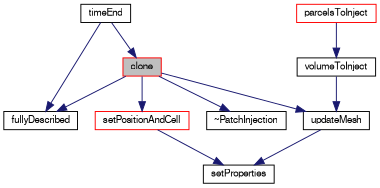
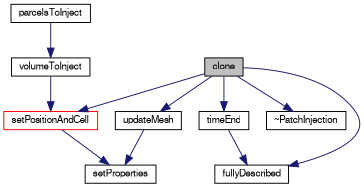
  digraph {
    rankdir=TB
    node [color=black fontname=FreeSans fontsize=10 shape=record]
    edge [color=midnightblue fontname=FreeSans fontsize=10 labelfontname=FreeSans labelfontsize=10 style=solid]
-   n1 [color=red fillcolor=grey75 fontcolor=black height=0.2 label=clone style=filled width=0.4]
+   n1 [fillcolor=grey75 fontcolor=black height=0.2 label=clone style=filled width=0.4]
    n2 [height=0.2 label=fullyDescribed width=0.4]
    n3 [color=red height=0.2 label=setPositionAndCell width=0.4]
    n4 [height=0.2 label=timeEnd width=0.4]
    n5 [height=0.2 label=updateMesh width=0.4]
    n6 [height=0.2 label="~PatchInjection" width=0.4]
-   n7 [color=red height=0.2 label=parcelsToInject width=0.4]
+   n7 [height=0.2 label=parcelsToInject width=0.4]
    n8 [height=0.2 label=volumeToInject width=0.4]
    n9 [height=0.2 label=setProperties width=0.4]
    n1 -> n2
    n1 -> n3
-   n4 -> n1
+   n1 -> n4
    n1 -> n5
    n1 -> n6
    n3 -> n9
    n4 -> n2
    n5 -> n9
    n7 -> n8
-   n8 -> n5
+   n8 -> n3
  }
